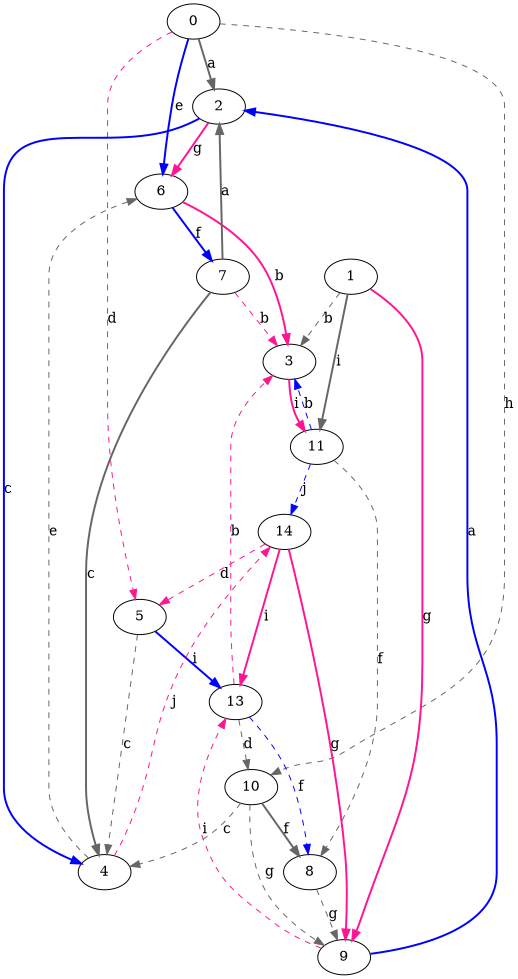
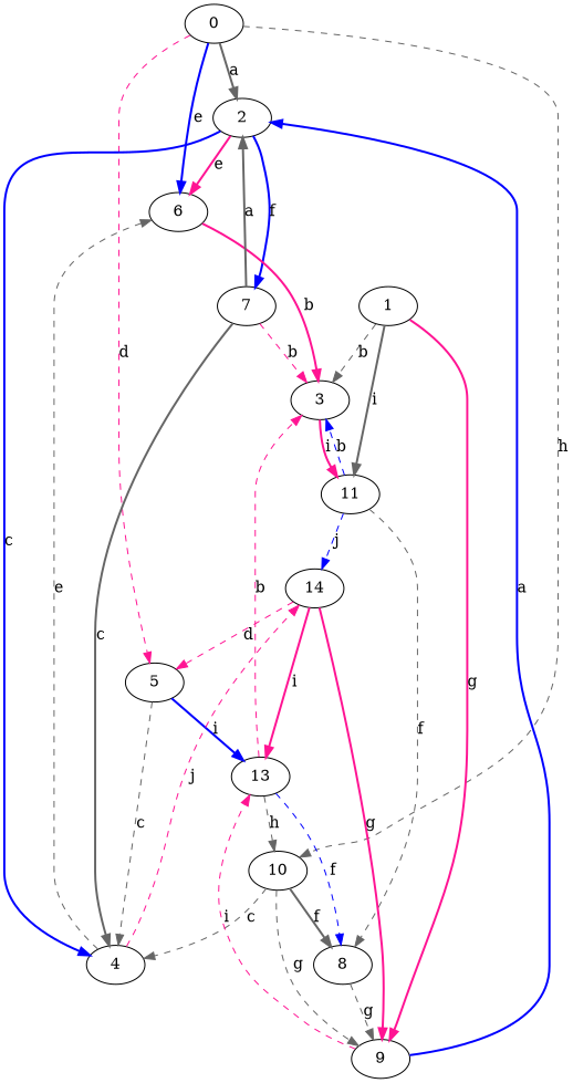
  strict digraph {
    edge [color=gray40 style=dashed]
    0
    2
    5
    6
    10
    4
    7
    13
    3
    9
    8
    1
    11
    14
    0 -> 2 [label=a style=bold]
    0 -> 5 [color=deeppink label=d]
    0 -> 6 [color=blue label=e style=bold]
    0 -> 10 [label=h]
-   2 -> 6 [color=deeppink label=g style=bold]
+   2 -> 6 [color=deeppink label=e style=bold]
    2 -> 4 [color=blue label=c style=bold]
-   6 -> 7 [color=blue label=f style=bold]
+   2 -> 7 [color=blue label=f style=bold]
    5 -> 4 [label=c]
    5 -> 13 [color=blue label=i style=bold]
    6 -> 3 [color=deeppink label=b style=bold]
    10 -> 4 [label=c]
    10 -> 9 [label=g]
    10 -> 8 [label=f style=bold]
    4 -> 6 [label=e]
    4 -> 14 [color=deeppink label=j]
    7 -> 2 [label=a style=bold]
    7 -> 4 [label=c style=bold]
    7 -> 3 [color=deeppink label=b]
-   13 -> 10 [label=d]
+   13 -> 10 [label=h]
    13 -> 3 [color=deeppink label=b]
    13 -> 8 [color=blue label=f]
    3 -> 11 [color=deeppink label=i style=bold]
    9 -> 2 [color=blue label=a style=bold]
    9 -> 13 [color=deeppink label=i]
    8 -> 9 [label=g]
    1 -> 3 [label=b]
    1 -> 9 [color=deeppink label=g style=bold]
    1 -> 11 [label=i style=bold]
    11 -> 3 [color=blue label=b]
    11 -> 8 [label=f]
    11 -> 14 [color=blue label=j]
    14 -> 5 [color=deeppink label=d]
    14 -> 13 [color=deeppink label=i style=bold]
    14 -> 9 [color=deeppink label=g style=bold]
  }
